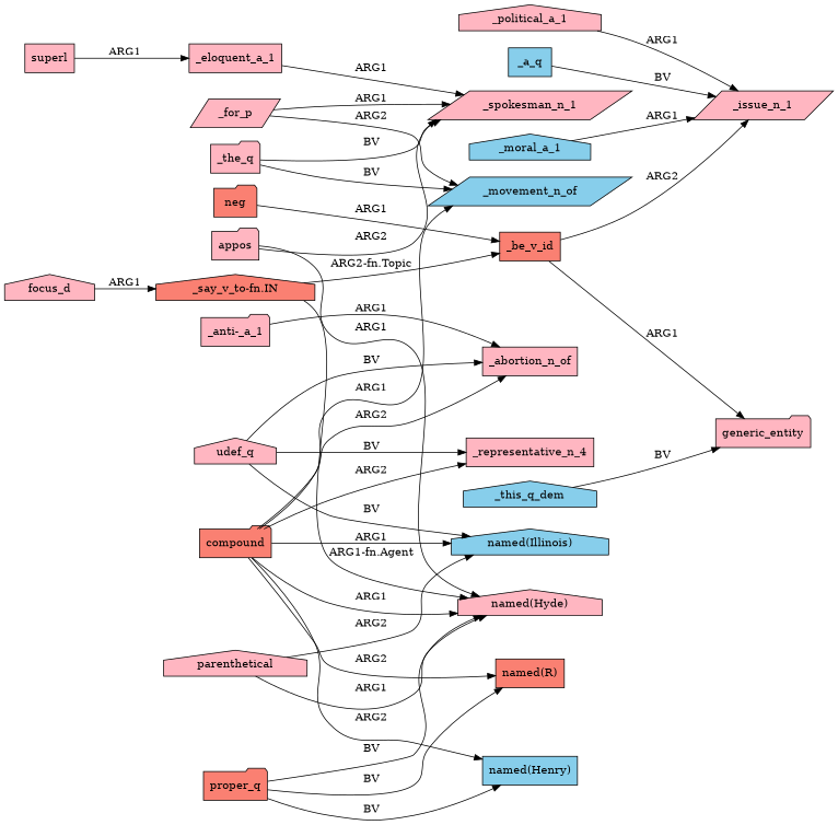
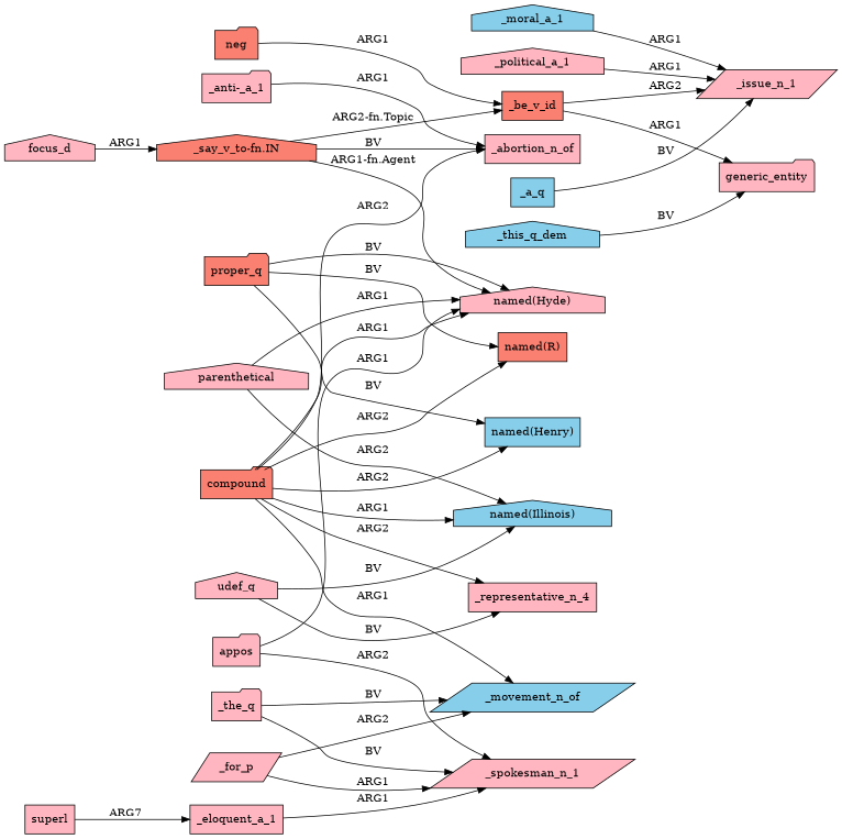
  digraph {
    rankdir=LR
    node [fillcolor=lightpink shape=house style=filled]
    "_say_v_to-fn.IN" [fillcolor=salmon]
    focus_d
    _be_v_id [fillcolor=salmon shape=box]
    _issue_n_1 [shape=parallelogram]
    generic_entity [shape=folder]
    "named(Hyde)"
    appos [shape=folder]
    _spokesman_n_1 [shape=parallelogram]
    _for_p [shape=parallelogram]
    _movement_n_of [fillcolor=skyblue shape=parallelogram]
    "_anti-_a_1" [shape=folder]
    _abortion_n_of [shape=box]
    compound [fillcolor=salmon shape=folder]
    "named(R)" [fillcolor=salmon shape=box]
    "named(Illinois)" [fillcolor=skyblue]
    n16 [label=_representative_n_4 shape=box]
    "named(Henry)" [fillcolor=skyblue shape=box]
    parenthetical
    _eloquent_a_1 [shape=box]
    _a_q [fillcolor=skyblue shape=box]
    udef_q
    _this_q_dem [fillcolor=skyblue]
    _the_q [shape=folder]
    proper_q [fillcolor=salmon shape=folder]
    neg [fillcolor=salmon shape=folder]
    superl [shape=box]
    _moral_a_1 [fillcolor=skyblue]
    _political_a_1
    "_say_v_to-fn.IN" -> _be_v_id [label="ARG2-fn.Topic"]
    "_say_v_to-fn.IN" -> "named(Hyde)" [label="ARG1-fn.Agent"]
    focus_d -> "_say_v_to-fn.IN" [label=ARG1]
    _be_v_id -> _issue_n_1 [label=ARG2]
    _be_v_id -> generic_entity [label=ARG1]
    appos -> "named(Hyde)" [label=ARG1]
    appos -> _spokesman_n_1 [label=ARG2]
    _for_p -> _spokesman_n_1 [label=ARG1]
    _for_p -> _movement_n_of [label=ARG2]
    "_anti-_a_1" -> _abortion_n_of [label=ARG1]
    compound -> "named(Hyde)" [label=ARG1]
    compound -> _movement_n_of [label=ARG1]
    compound -> _abortion_n_of [label=ARG2]
    compound -> "named(R)" [label=ARG2]
    compound -> "named(Illinois)" [label=ARG1]
    compound -> n16 [label=ARG2]
    compound -> "named(Henry)" [label=ARG2]
    parenthetical -> "named(Hyde)" [label=ARG1]
    parenthetical -> "named(Illinois)" [label=ARG2]
    _eloquent_a_1 -> _spokesman_n_1 [label=ARG1]
    _a_q -> _issue_n_1 [label=BV]
-   udef_q -> _abortion_n_of [label=BV]
+   "_say_v_to-fn.IN" -> _abortion_n_of [label=BV]
    udef_q -> "named(Illinois)" [label=BV]
    udef_q -> n16 [label=BV]
    _this_q_dem -> generic_entity [label=BV]
    _the_q -> _spokesman_n_1 [label=BV]
    _the_q -> _movement_n_of [label=BV]
    proper_q -> "named(Hyde)" [label=BV]
    proper_q -> "named(R)" [label=BV]
    proper_q -> "named(Henry)" [label=BV]
    neg -> _be_v_id [label=ARG1]
-   superl -> _eloquent_a_1 [label=ARG1]
+   superl -> _eloquent_a_1 [label=ARG7]
    _moral_a_1 -> _issue_n_1 [label=ARG1]
    _political_a_1 -> _issue_n_1 [label=ARG1]
  }
